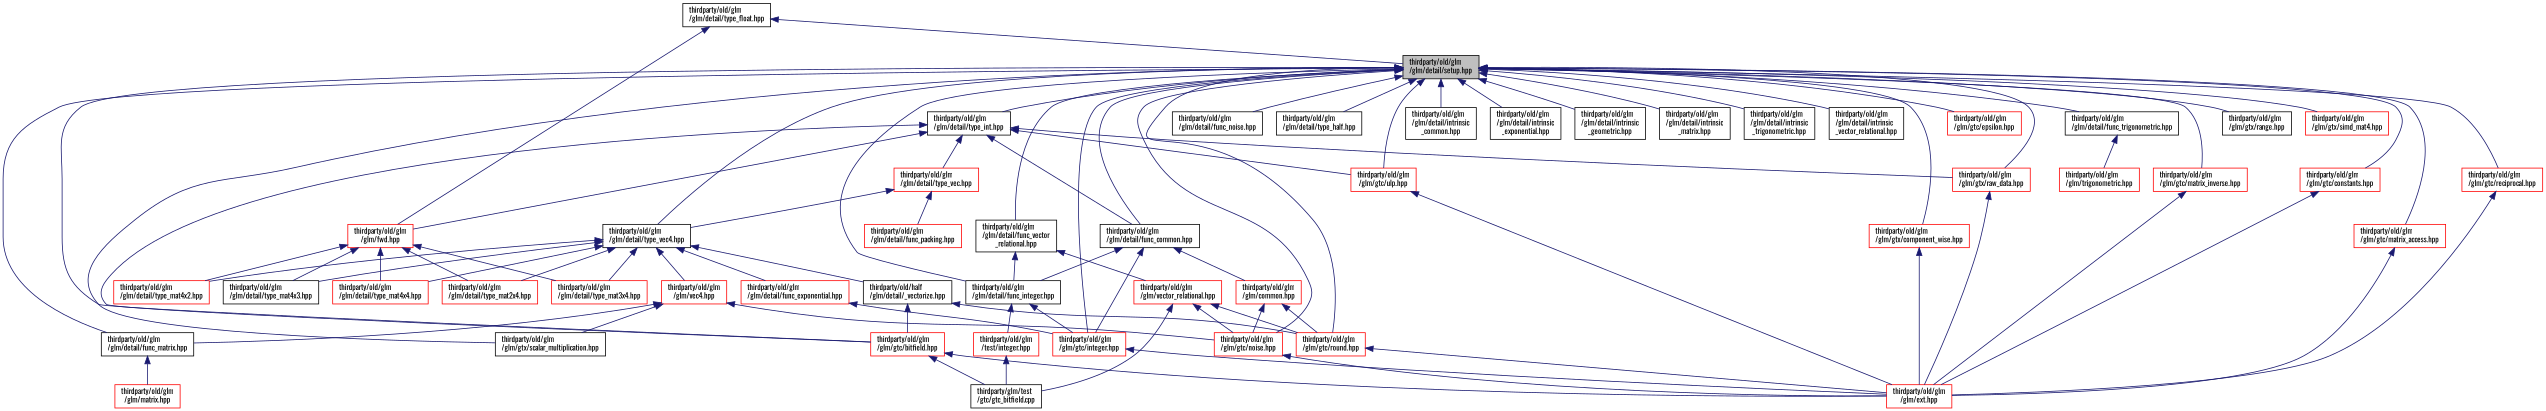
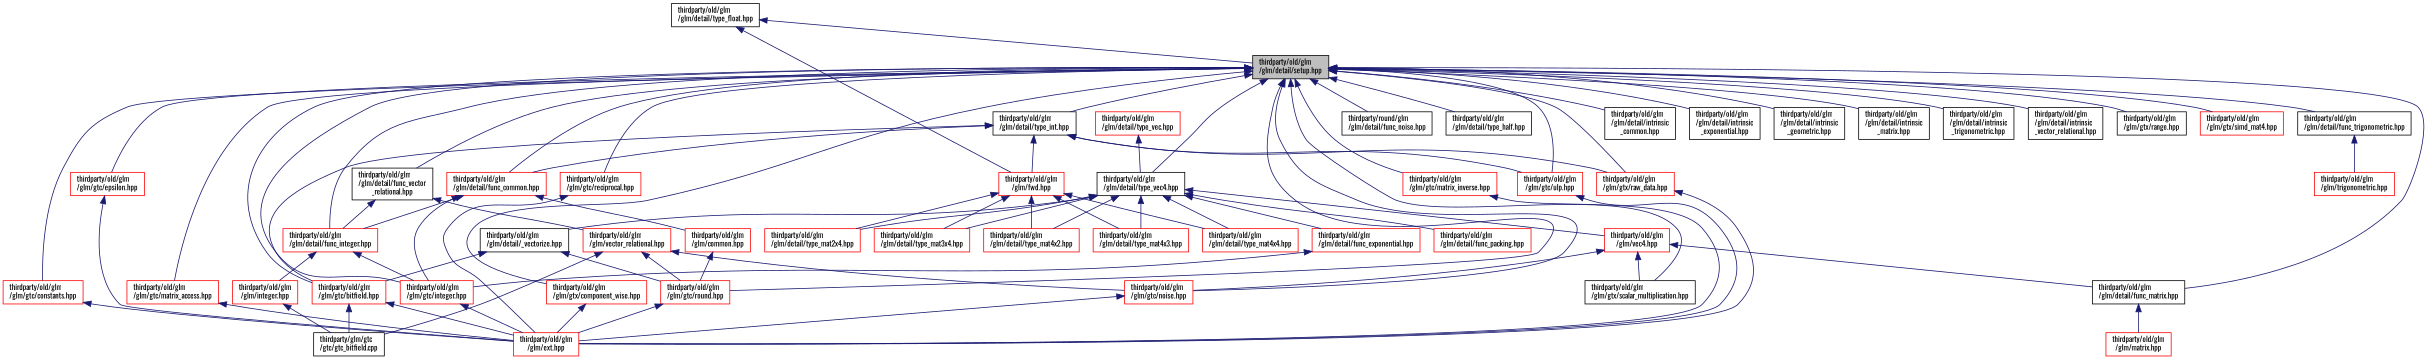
  digraph {
    fontname=Oswald
    node [color=red fillcolor=white fontname=Oswald fontsize=10 shape=record style=filled]
    edge [color=midnightblue dir=back fontname=Oswald fontsize=10 labelfontname=Helvetica labelfontsize=10 style=solid]
    n1 [color=black fillcolor=grey75 fontcolor=black height=0.2 label="thirdparty/old/glm\l/glm/detail/setup.hpp" width=0.4]
-   n2 [color=black height=0.2 label="thirdparty/old/glm\l/glm/detail/func_common.hpp" width=0.4]
+   n2 [height=0.2 label="thirdparty/old/glm\l/glm/detail/func_common.hpp" width=0.4]
    n3 [height=0.2 label="thirdparty/old/glm\l/glm/gtc/noise.hpp" width=0.4]
    n4 [height=0.2 label="thirdparty/old/glm\l/glm/gtc/round.hpp" width=0.4]
-   n5 [color=black height=0.2 label="thirdparty/old/glm\l/glm/detail/func_integer.hpp" width=0.4]
+   n5 [height=0.2 label="thirdparty/old/glm\l/glm/detail/func_integer.hpp" width=0.4]
    n6 [height=0.2 label="thirdparty/old/glm\l/glm/gtc/integer.hpp" width=0.4]
    n7 [color=black height=0.2 label="thirdparty/old/glm\l/glm/detail/type_int.hpp" width=0.4]
    n8 [color=black height=0.2 label="thirdparty/old/glm\l/glm/detail/type_vec4.hpp" width=0.4]
    n9 [height=0.2 label="thirdparty/old/glm\l/glm/gtc/bitfield.hpp" width=0.4]
    n10 [color=black height=0.2 label="thirdparty/old/glm\l/glm/detail/func_matrix.hpp" width=0.4]
    n11 [height=0.2 label="thirdparty/old/glm\l/glm/gtc/matrix_inverse.hpp" width=0.4]
    n12 [color=black height=0.2 label="thirdparty/old/glm\l/glm/gtx/scalar_multiplication.hpp" width=0.4]
    n13 [height=0.2 label="thirdparty/old/glm\l/glm/gtc/ulp.hpp" width=0.4]
    n14 [height=0.2 label="thirdparty/old/glm\l/glm/gtx/raw_data.hpp" width=0.4]
    n15 [color=black height=0.2 label="thirdparty/old/glm\l/glm/detail/func_vector\l_relational.hpp" width=0.4]
-   n16 [color=black height=0.2 label="thirdparty/old/glm\l/glm/detail/func_noise.hpp" width=0.4]
+   n16 [color=black height=0.2 label="thirdparty/round/glm\l/glm/detail/func_noise.hpp" width=0.4]
    n17 [color=black height=0.2 label="thirdparty/old/glm\l/glm/detail/type_half.hpp" width=0.4]
    n18 [color=black height=0.2 label="thirdparty/old/glm\l/glm/detail/func_trigonometric.hpp" width=0.4]
    n19 [color=black height=0.2 label="thirdparty/old/glm\l/glm/detail/intrinsic\l_common.hpp" width=0.4]
    n20 [color=black height=0.2 label="thirdparty/old/glm\l/glm/detail/intrinsic\l_exponential.hpp" width=0.4]
    n21 [color=black height=0.2 label="thirdparty/old/glm\l/glm/detail/intrinsic\l_geometric.hpp" width=0.4]
    n22 [color=black height=0.2 label="thirdparty/old/glm\l/glm/detail/intrinsic\l_matrix.hpp" width=0.4]
    n23 [color=black height=0.2 label="thirdparty/old/glm\l/glm/detail/intrinsic\l_trigonometric.hpp" width=0.4]
    n24 [color=black height=0.2 label="thirdparty/old/glm\l/glm/detail/intrinsic\l_vector_relational.hpp" width=0.4]
    n25 [height=0.2 label="thirdparty/old/glm\l/glm/gtc/constants.hpp" width=0.4]
    n26 [height=0.2 label="thirdparty/old/glm\l/glm/gtc/epsilon.hpp" width=0.4]
    n27 [height=0.2 label="thirdparty/old/glm\l/glm/gtc/matrix_access.hpp" width=0.4]
    n28 [height=0.2 label="thirdparty/old/glm\l/glm/gtc/reciprocal.hpp" width=0.4]
    n29 [height=0.2 label="thirdparty/old/glm\l/glm/gtx/component_wise.hpp" width=0.4]
    n30 [color=black height=0.2 label="thirdparty/old/glm\l/glm/gtx/range.hpp" width=0.4]
    n31 [height=0.2 label="thirdparty/old/glm\l/glm/gtx/simd_mat4.hpp" width=0.4]
    n32 [height=0.2 label="thirdparty/old/glm\l/glm/common.hpp" width=0.4]
    n33 [height=0.2 label="thirdparty/old/glm\l/glm/ext.hpp" width=0.4]
-   n34 [height=0.2 label="thirdparty/old/glm\l/test/integer.hpp" width=0.4]
+   n34 [height=0.2 label="thirdparty/old/glm\l/glm/integer.hpp" width=0.4]
    n35 [height=0.2 label="thirdparty/old/glm\l/glm/detail/type_vec.hpp" width=0.4]
    n36 [height=0.2 label="thirdparty/old/glm\l/glm/fwd.hpp" width=0.4]
-   n37 [color=black height=0.2 label="thirdparty/old/half\l/glm/detail/_vectorize.hpp" width=0.4]
+   n37 [color=black height=0.2 label="thirdparty/old/glm\l/glm/detail/_vectorize.hpp" width=0.4]
    n38 [height=0.2 label="thirdparty/old/glm\l/glm/vec4.hpp" width=0.4]
    n39 [height=0.2 label="thirdparty/old/glm\l/glm/detail/func_exponential.hpp" width=0.4]
    n40 [height=0.2 label="thirdparty/old/glm\l/glm/detail/type_mat2x4.hpp" width=0.4]
    n41 [height=0.2 label="thirdparty/old/glm\l/glm/detail/type_mat3x4.hpp" width=0.4]
    n42 [height=0.2 label="thirdparty/old/glm\l/glm/detail/type_mat4x2.hpp" width=0.4]
-   n43 [color=black height=0.2 label="thirdparty/old/glm\l/glm/detail/type_mat4x3.hpp" width=0.4]
+   n43 [height=0.2 label="thirdparty/old/glm\l/glm/detail/type_mat4x3.hpp" width=0.4]
    n44 [height=0.2 label="thirdparty/old/glm\l/glm/detail/type_mat4x4.hpp" width=0.4]
    n45 [height=0.2 label="thirdparty/old/glm\l/glm/detail/func_packing.hpp" width=0.4]
-   n46 [color=black height=0.2 label="thirdparty/glm/test\l/gtc/gtc_bitfield.cpp" width=0.4]
+   n46 [color=black height=0.2 label="thirdparty/glm/gtc\l/gtc/gtc_bitfield.cpp" width=0.4]
    n47 [height=0.2 label="thirdparty/old/glm\l/glm/matrix.hpp" width=0.4]
    n48 [height=0.2 label="thirdparty/old/glm\l/glm/vector_relational.hpp" width=0.4]
    n49 [color=black height=0.2 label="thirdparty/old/glm\l/glm/detail/type_float.hpp" width=0.4]
    n50 [height=0.2 label="thirdparty/old/glm\l/glm/trigonometric.hpp" width=0.4]
    n1 -> n2
    n1 -> n3
    n1 -> n4
    n1 -> n5
    n1 -> n6
    n1 -> n7
    n1 -> n8
    n1 -> n9
    n1 -> n10
    n1 -> n11
    n1 -> n12
    n1 -> n13
    n1 -> n14
    n1 -> n15
    n1 -> n16
    n1 -> n17
    n1 -> n18
    n1 -> n19
    n1 -> n20
    n1 -> n21
    n1 -> n22
    n1 -> n23
    n1 -> n24
    n1 -> n25
    n1 -> n26
    n1 -> n27
    n1 -> n28
    n1 -> n29
    n1 -> n30
    n1 -> n31
    n2 -> n5
    n2 -> n6
    n2 -> n32
    n3 -> n33
    n4 -> n33
    n5 -> n6
    n5 -> n34
    n6 -> n33
    n7 -> n2
    n7 -> n9
    n7 -> n13
    n7 -> n14
-   n7 -> n35
    n7 -> n36
    n8 -> n37
    n8 -> n38
    n8 -> n39
    n8 -> n40
    n8 -> n41
    n8 -> n42
    n8 -> n43
    n8 -> n44
-   n35 -> n45
+   n8 -> n45
    n9 -> n33
    n9 -> n46
    n10 -> n47
    n11 -> n33
    n13 -> n33
    n14 -> n33
    n15 -> n5
    n15 -> n48
    n18 -> n50
    n25 -> n33
+   n26 -> n33
    n27 -> n33
    n28 -> n33
    n29 -> n33
-   n32 -> n3
    n32 -> n4
    n34 -> n46
    n35 -> n8
    n36 -> n40
    n36 -> n41
    n36 -> n42
    n36 -> n43
    n36 -> n44
    n37 -> n4
    n37 -> n9
    n38 -> n3
    n38 -> n10
    n38 -> n12
    n39 -> n6
    n48 -> n3
    n48 -> n4
    n48 -> n46
    n49 -> n1
    n49 -> n36
  }
